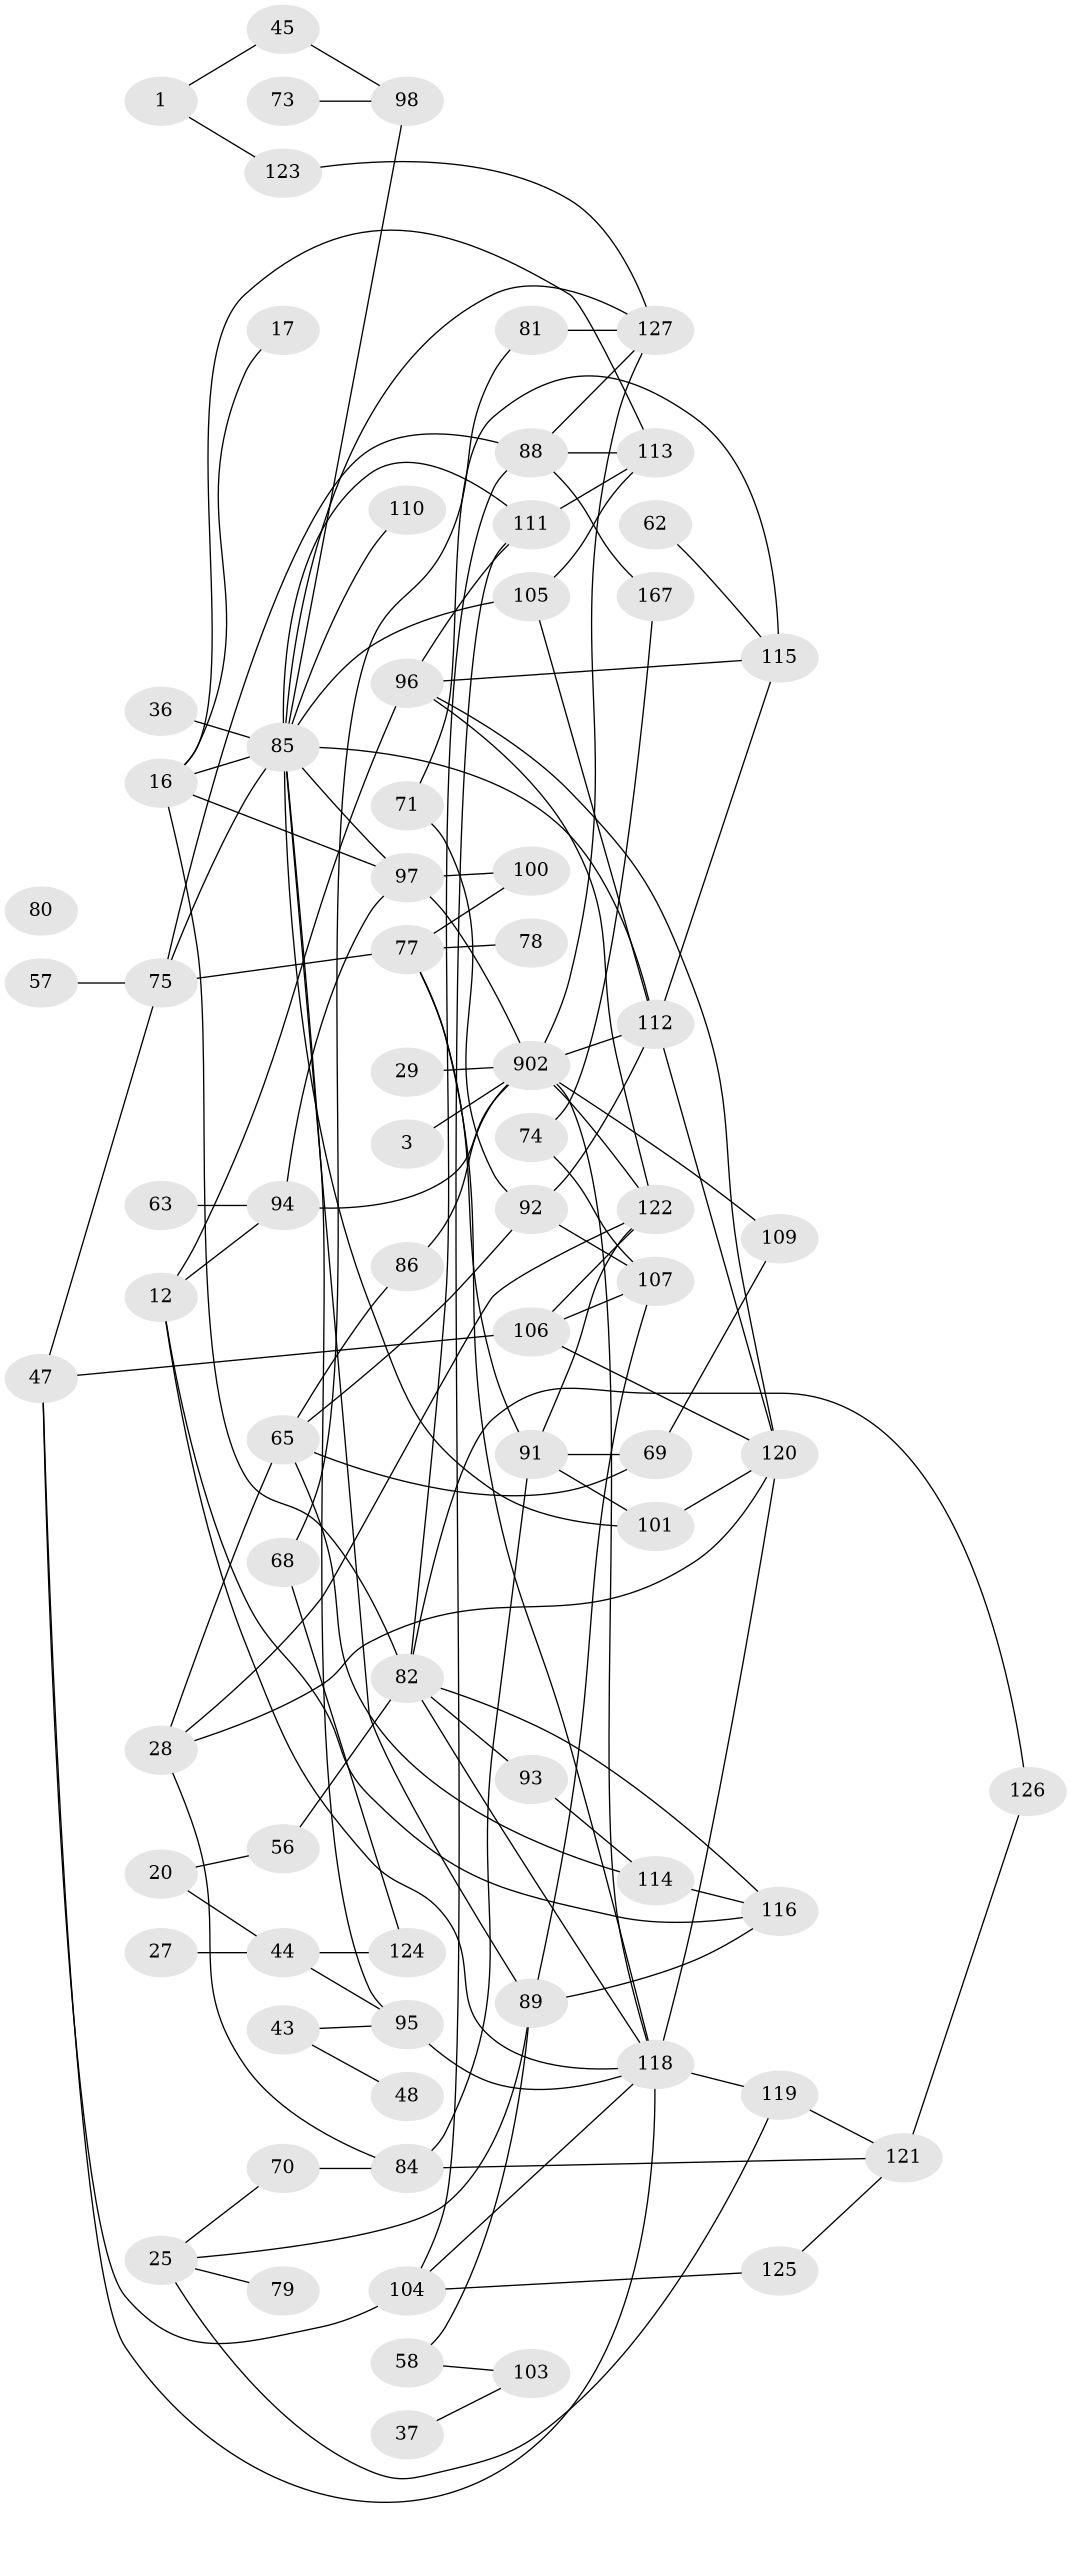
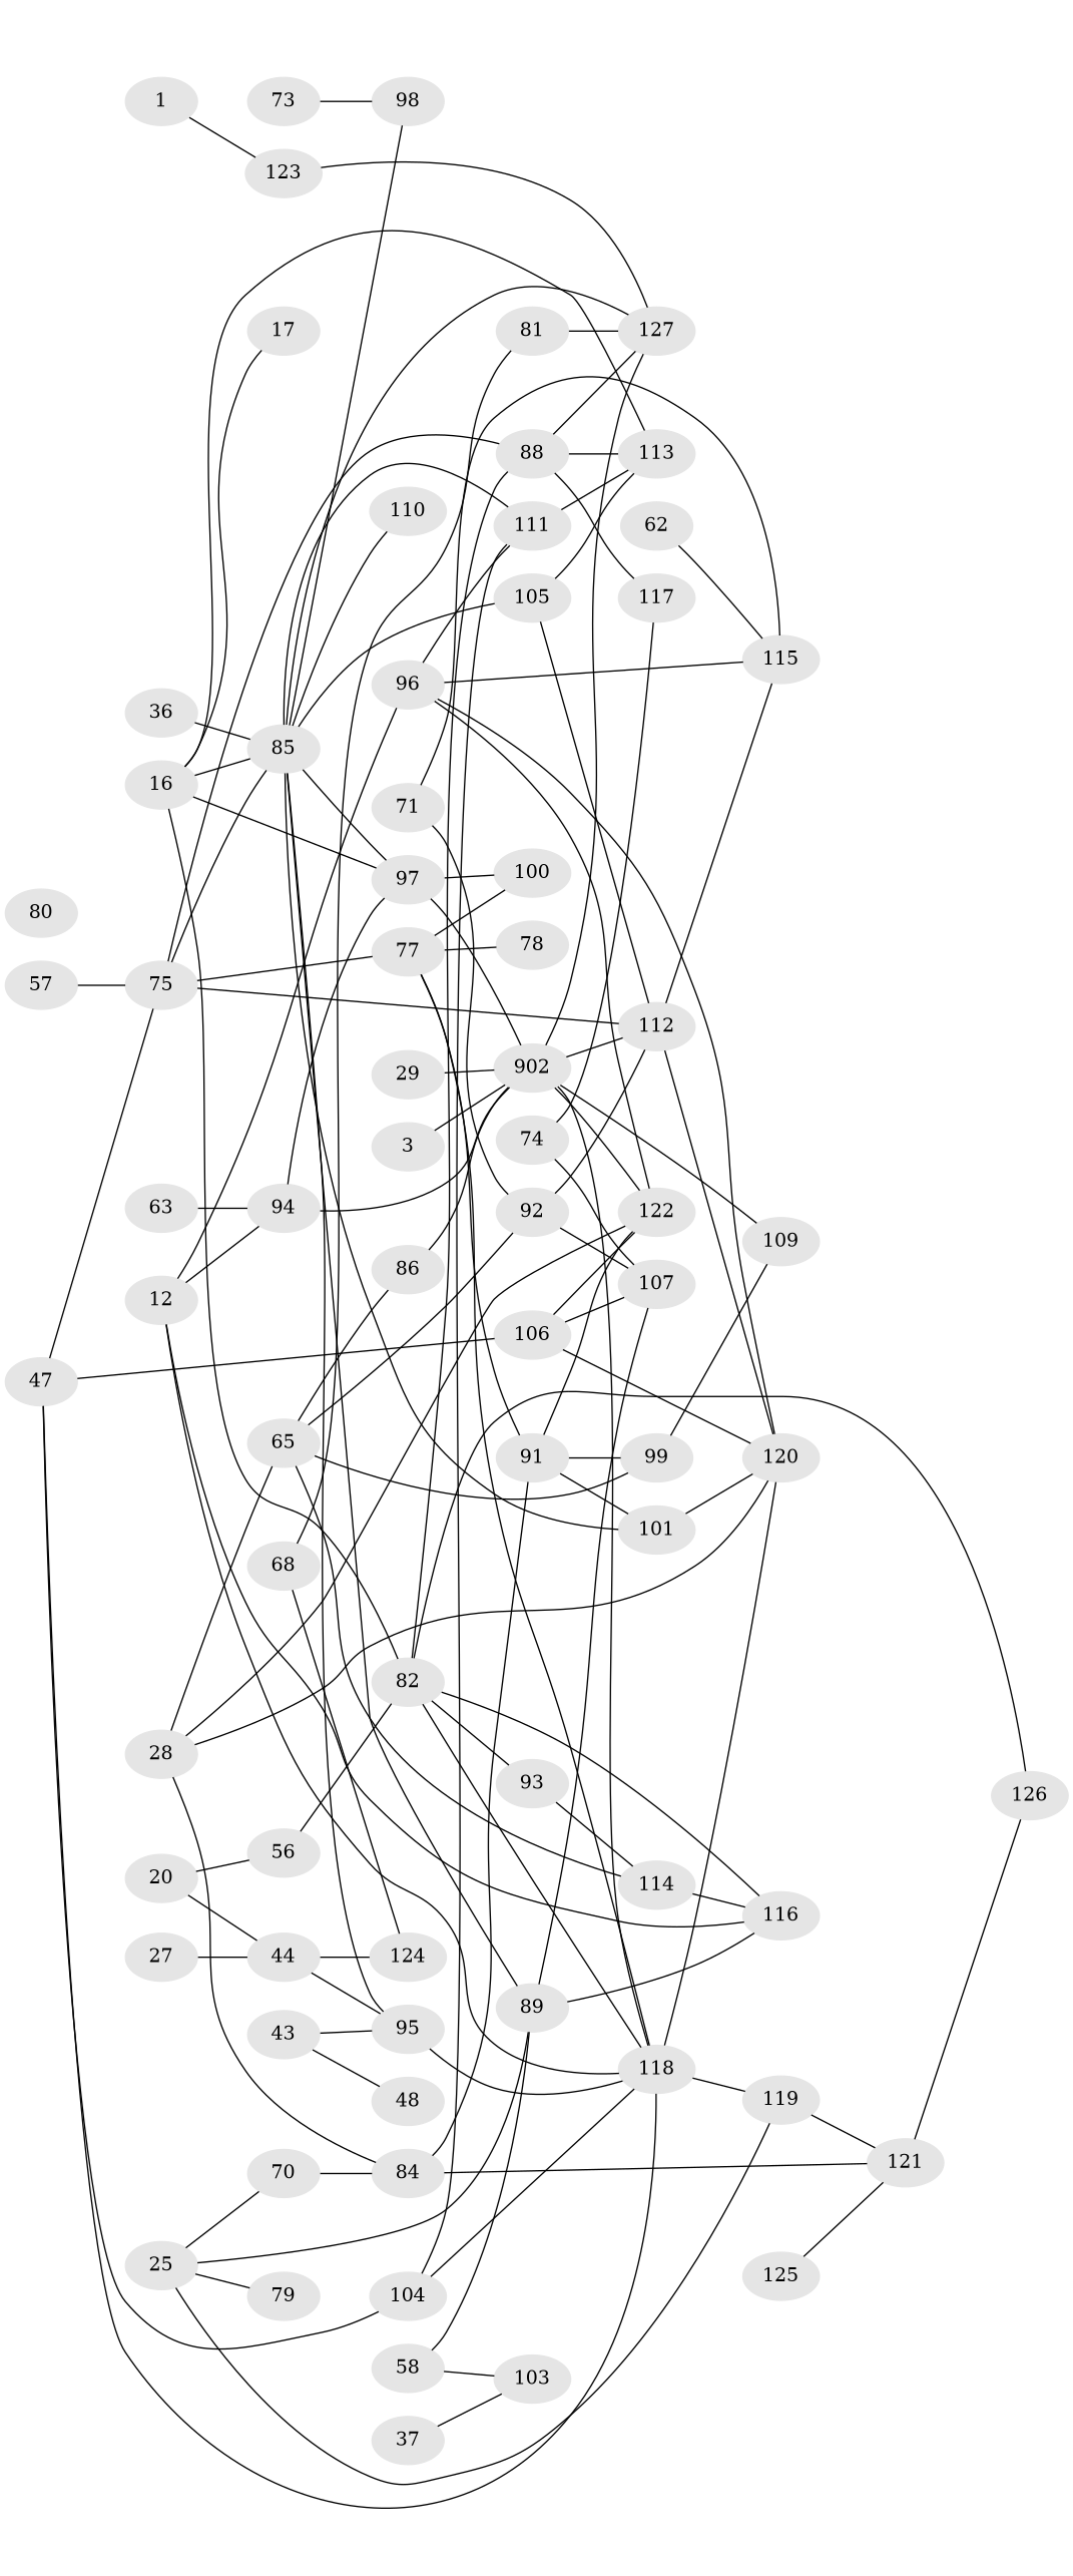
  graph {
    fontname="DejaVu Serif"
    rankdir=LR
    node [color=gray90 fontname="DejaVu Serif" style=filled]
    edge [fontname="DejaVu Serif"]
    1
-   45
    123
    98 [super="+19"]
    127 [super="+30"]
    n6 [label=902 super="+46+54"]
    118 [super="+90"]
    122 [super="+59"]
    112 [super="+42+40+108+13"]
    109
    3
    12 [super="+5"]
    94
    96 [super="+22"]
    116
    97 [super="+18+87"]
    120 [super="+76"]
    115
    111 [super="+14+60"]
    119 [super="+69"]
    16
    17
    82 [super="+21"]
    85 [super="+11+26+72"]
    113
    88 [super="+64+6"]
    93
    126
    89 [super="+51+24+83"]
    95
    101
    105 [super="+66"]
    110
    100
    20
    44
    56
    124
    25
    70
    79
    84
    107 [super="+4+41"]
    121 [super="+61"]
    27
    28
    65
    86
    92 [super="+33+38"]
-   99 [label=69]
+   99
    114 [super="+52+55"]
    91 [super="+2+67"]
    29
    36
    37
    103
    43
    48
    75 [super="+9"]
    77 [super="+39"]
    47
    104 [super="+10+53"]
    106
    125
    57
    58 [super="+35+23"]
    62
    63
    68
    81
    71
    73
    74
-   117 [label=167]
+   117
    78
    80
-   1 -- 45
    1 -- 123
-   45 -- 98
    123 -- 127
    n6 -- 127
    n6 -- 118
    n6 -- 122
    n6 -- 112
    n6 -- 109
    118 -- 120
    118 -- 119 [weight=2]
    112 -- 120 [weight=2]
    112 -- 115
    3 -- n6
    12 -- 118
    12 -- 94
    12 -- 96
    12 -- 116
    94 -- n6
    94 -- 97
    96 -- 122
    96 -- 120
    96 -- 115 [weight=2]
    96 -- 111
    97 -- n6
    97 -- 100
    111 -- 113
    119 -- 121
    16 -- 97
    16 -- 17
    16 -- 82 [weight=2]
    16 -- 85 [weight=2]
    16 -- 113
    82 -- 118 [weight=2]
    82 -- 116
    82 -- 88
    82 -- 93
    82 -- 126
    85 -- 98
    85 -- 127
    85 -- 97
    85 -- 111
    85 -- 89
    85 -- 95
    85 -- 101
    85 -- 105
    85 -- 110
    88 -- 127
    88 -- 113
    88 -- 117
    93 -- 114
    89 -- 116
    89 -- 107
    95 -- 118
    101 -- 120
    105 -- 112
    105 -- 113
    20 -- 44
    20 -- 56
    44 -- 95
    44 -- 124
    56 -- 82
    25 -- 119
    25 -- 89
    25 -- 70
    25 -- 79
    70 -- 84
    84 -- 121
    84 -- 91
    121 -- 126
    27 -- 44
    28 -- 122
    28 -- 120
    28 -- 84
    28 -- 65
    65 -- 86
    65 -- 92
    65 -- 99
    65 -- 114
    86 -- n6
    92 -- 112
    92 -- 107
    99 -- 109
    114 -- 116
    91 -- 122
    91 -- 101
    91 -- 99
    29 -- n6
    36 -- 85
    37 -- 103
    43 -- 95
    43 -- 48
-   85 -- 112
+   75 -- 112
    75 -- 85
    75 -- 88
    75 -- 77
    77 -- 118
    77 -- 100
    77 -- 91
    77 -- 78
    47 -- 118
    47 -- 75 [weight=2]
    47 -- 104
    47 -- 106
    104 -- 118
    104 -- 111 [weight=2]
-   104 -- 125
    106 -- 122
    106 -- 120
    106 -- 107
    125 -- 121
    57 -- 75
    58 -- 89
    58 -- 103
    62 -- 115
    63 -- 94
    68 -- 124
    68 -- 81
    81 -- 127
    71 -- 115
    71 -- 92
    73 -- 98
    74 -- 107
    74 -- 117
  }
